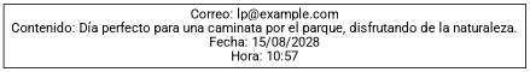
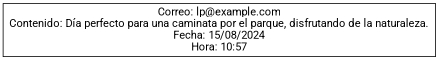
  digraph {
    rankdir=TB
    fontname=Roboto
-   n1 [label="{Correo: lp@example.com\nContenido: Día perfecto para una caminata por el parque, disfrutando de la naturaleza.\nFecha: 15/08/2028\nHora: 10:57}" shape=record fontname=Roboto]
+   n1 [label="{Correo: lp@example.com\nContenido: Día perfecto para una caminata por el parque, disfrutando de la naturaleza.\nFecha: 15/08/2024\nHora: 10:57}" shape=record fontname=Roboto]
  }
